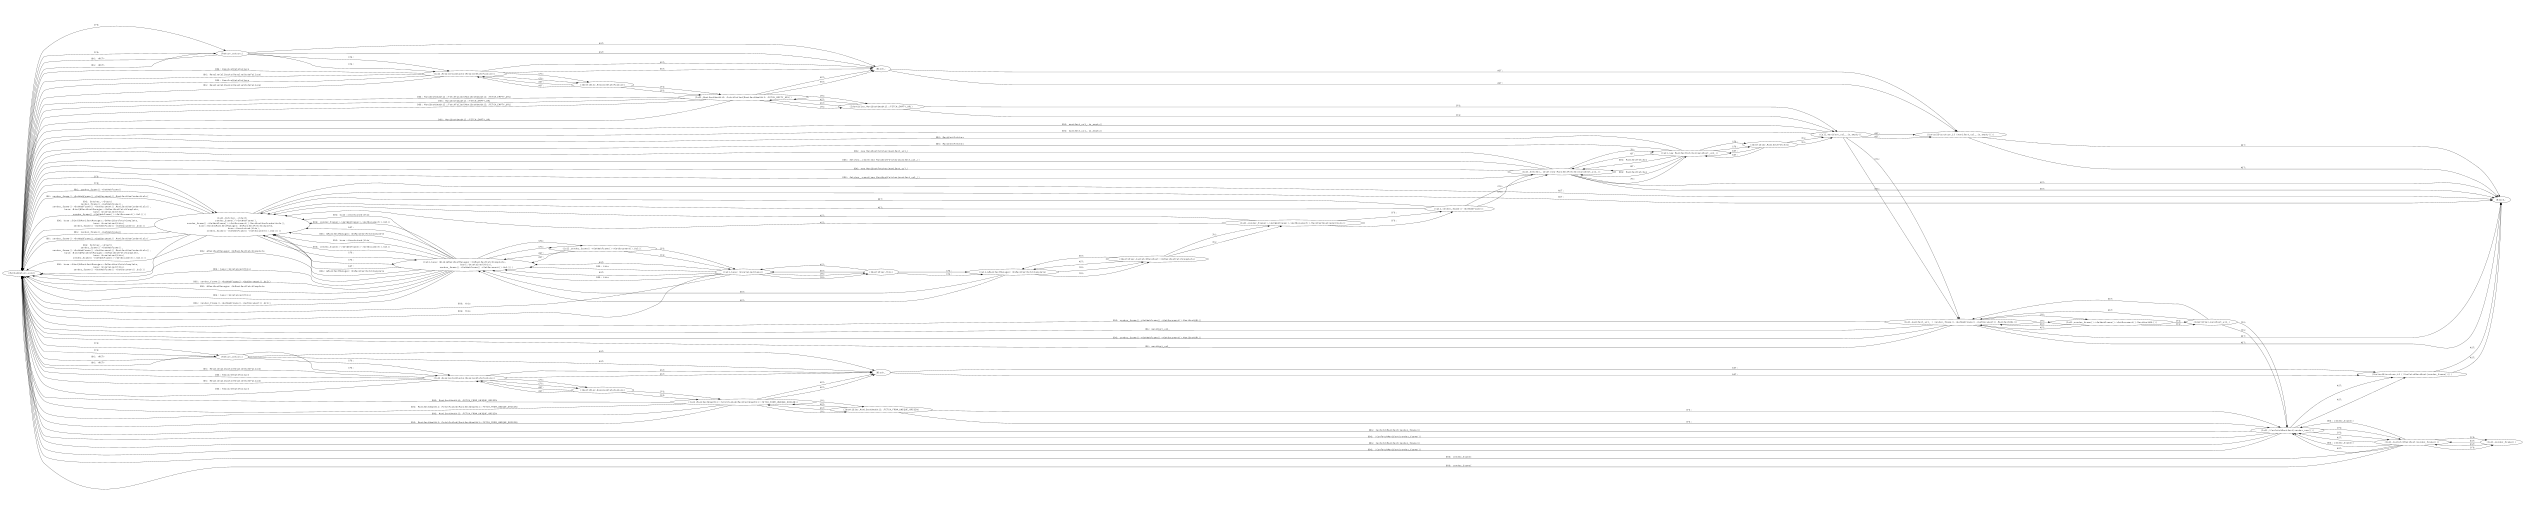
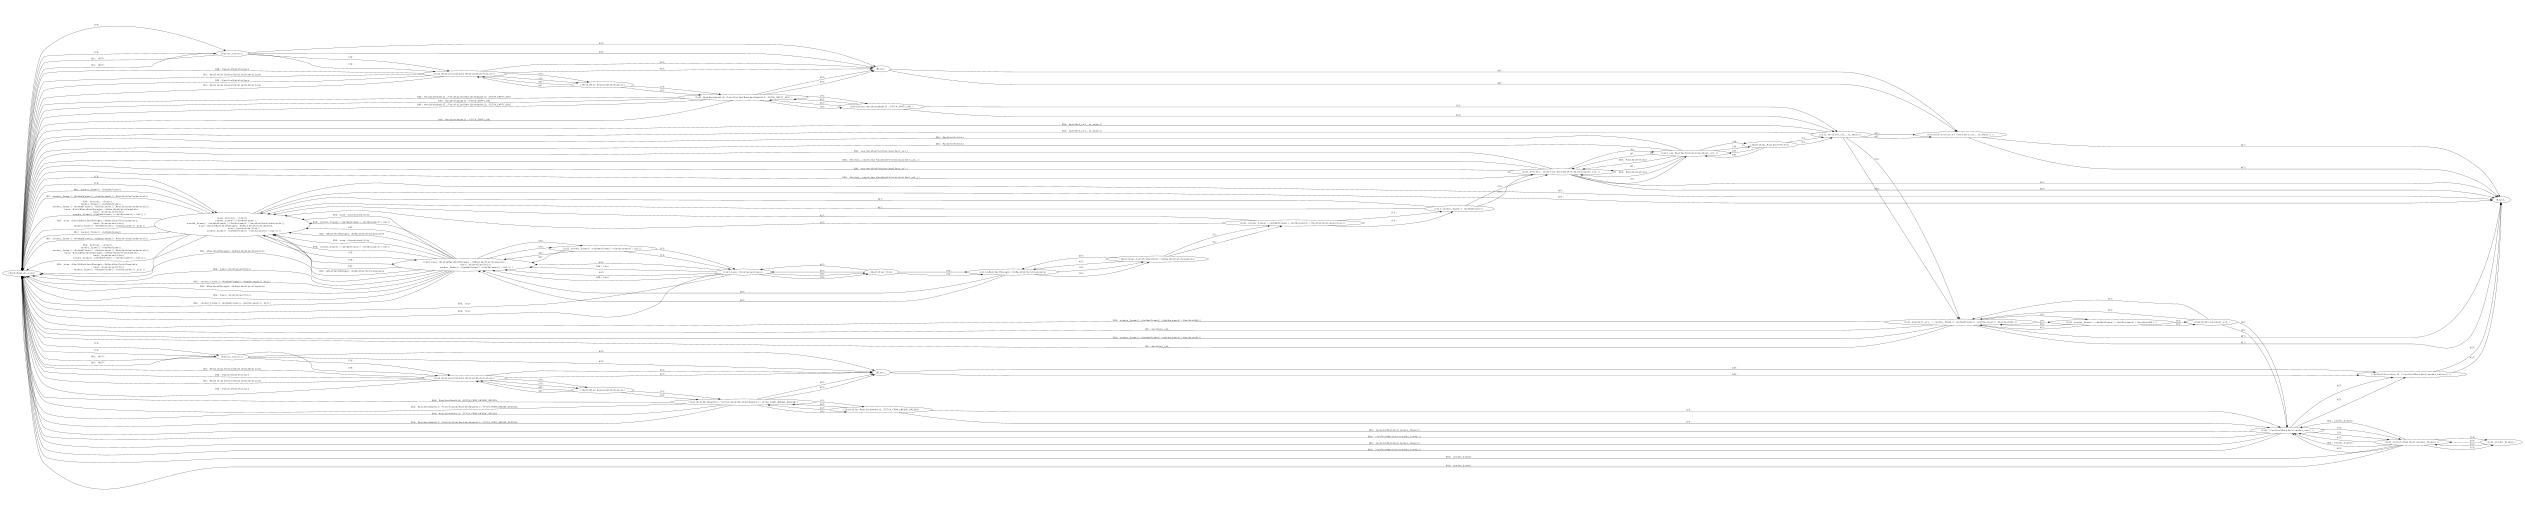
  digraph {
    fontname="IBM Plex Mono"
    rankdir=LR
    node [fontname="IBM Plex Mono"]
    edge [fontname="IBM Plex Mono"]
    n1 [label="(MethodReturn,void)"]
    n2 [label="(Return,return;)"]
    n3 [label="(Call,fetcher_->Start(\n      render_frame()->GetWebFrame(),\n      render_frame()->GetWebFrame()->GetDocument().ManifestUseCredentials(),\n      base::Bind(&ManifestManager::OnManifestFetchComplete,\n                 base::Unretained(this),\n                 render_frame()->GetWebFrame()->GetDocument().Url())))"]
    n4 [label="(Return,return;)"]
    n5 [label="(Block,)"]
    n6 [label="(Call,ResolveCallbacks(ResolveStateFailure))"]
    n7 [label="(Block,)"]
    n8 [label="(Call,base::Bind(&ManifestManager::OnManifestFetchComplete,\n                 base::Unretained(this),\n                 render_frame()->GetWebFrame()->GetDocument().Url()))"]
    n9 [label="(Block,)"]
    n10 [label="(Call,ResolveCallbacks(ResolveStateFailure))"]
    n11 [label="(ControlStructure,if (manifest_url_.is_empty()))"]
    n12 [label="(Call,manifest_url_.is_empty())"]
    n13 [label="(Call,manifest_url_ = render_frame()->GetWebFrame()->GetDocument().ManifestURL())"]
    n14 [label="(Call,render_frame()->GetWebFrame()->GetDocument().ManifestURL())"]
    n15 [label="(Identifier,ManifestUmaUtil::FETCH_EMPTY_URL)"]
    n16 [label="(Call,ManifestUmaUtil::FetchFailed(ManifestUmaUtil::FETCH_EMPTY_URL))"]
    n17 [label="(Identifier,ResolveStateFailure)"]
    n18 [label="(Call,new ManifestFetcher(manifest_url_))"]
    n19 [label="(Call,fetcher_.reset(new ManifestFetcher(manifest_url_)))"]
    n20 [label="(Identifier,ManifestFetcher)"]
    n21 [label="(Call,render_frame()->GetWebFrame()->GetDocument().Url())"]
    n22 [label="(Call,render_frame()->GetWebFrame())"]
    n23 [label="(Call,render_frame()->GetWebFrame()->GetDocument().ManifestUseCredentials())"]
-   n24 [label="(ControlStructure,if (!CanFetchManifest(render_frame())))"]
+   n24 [label="(ControlStructure,if (!CanFetchManifest(render_return())))"]
    n25 [label="(Call,render_frame())"]
    n26 [label="(Call,CanFetchManifest(render_frame()))"]
    n27 [label="(Call,!CanFetchManifest(render_new()))"]
    n28 [label="(Call,&ManifestManager::OnManifestFetchComplete)"]
    n29 [label="(Identifier,CanFetchManifest::OnManifestFetchComplete)"]
    n30 [label="(Call,base::Unretained(base))"]
    n31 [label="(Identifier,this)"]
    n32 [label="(Identifier,ManifestUmaUtil::FETCH_FROM_UNIQUE_ORIGIN)"]
    n33 [label="(Call,ManifestUmaUtil::FetchFailed(ManifestUmaUtil::FETCH_FROM_UNIQUE_ORIGIN))"]
    n34 [label="(Identifier,ResolveStateFailure)"]
    n35 [label="(Identifier,manifest_url_)"]
    n1 -> n2 [label="CFG: "]
    n1 -> n2 [label="CFG: "]
    n1 -> n3 [label="CFG: "]
    n1 -> n3 [label="CFG: "]
    n1 -> n4 [label="CFG: "]
    n1 -> n4 [label="CFG: "]
    n2 -> n1 [label="DDG: <RET>"]
    n2 -> n1 [label="DDG: <RET>"]
    n2 -> n5 [label="AST: "]
    n2 -> n5 [label="AST: "]
    n2 -> n6 [label="CFG: "]
    n2 -> n6 [label="CFG: "]
    n3 -> n1 [label="DDG: render_frame()->GetWebFrame()"]
    n3 -> n1 [label="DDG: render_frame()->GetWebFrame()->GetDocument().ManifestUseCredentials()"]
    n3 -> n1 [label="DDG: fetcher_->Start(\n      render_frame()->GetWebFrame(),\n      render_frame()->GetWebFrame()->GetDocument().ManifestUseCredentials(),\n      base::Bind(&ManifestManager::OnManifestFetchComplete,\n                 base::Unretained(this),\n                 render_frame()->GetWebFrame()->GetDocument().Url()))"]
    n3 -> n1 [label="DDG: base::Bind(&ManifestManager::OnManifestFetchComplete,\n                 base::Unretained(this),\n                 render_frame()->GetWebFrame()->GetDocument().Url())"]
    n3 -> n1 [label="DDG: render_frame()->GetWebFrame()"]
    n3 -> n1 [label="DDG: render_frame()->GetWebFrame()->GetDocument().ManifestUseCredentials()"]
    n3 -> n1 [label="DDG: fetcher_->Start(\n      render_frame()->GetWebFrame(),\n      render_frame()->GetWebFrame()->GetDocument().ManifestUseCredentials(),\n      base::Bind(&ManifestManager::OnManifestFetchComplete,\n                 base::Unretained(this),\n                 render_frame()->GetWebFrame()->GetDocument().Url()))"]
    n3 -> n1 [label="DDG: base::Bind(&ManifestManager::OnManifestFetchComplete,\n                 base::Unretained(this),\n                 render_frame()->GetWebFrame()->GetDocument().Url())"]
    n3 -> n7 [label="AST: "]
    n3 -> n7 [label="AST: "]
    n3 -> n8 [label="CFG: "]
    n3 -> n8 [label="CFG: "]
    n4 -> n1 [label="DDG: <RET>"]
    n4 -> n1 [label="DDG: <RET>"]
    n4 -> n9 [label="AST: "]
    n4 -> n9 [label="AST: "]
    n4 -> n10 [label="CFG: "]
    n4 -> n10 [label="CFG: "]
    n5 -> n11 [label="AST: "]
    n5 -> n11 [label="AST: "]
    n6 -> n1 [label="DDG: ResolveStateFailure"]
    n6 -> n1 [label="DDG: ResolveCallbacks(ResolveStateFailure)"]
    n6 -> n1 [label="DDG: ResolveStateFailure"]
    n6 -> n1 [label="DDG: ResolveCallbacks(ResolveStateFailure)"]
    n6 -> n5 [label="AST: "]
    n6 -> n5 [label="AST: "]
    n6 -> n17 [label="CFG: "]
    n6 -> n17 [label="CFG: "]
    n8 -> n1 [label="DDG: &ManifestManager::OnManifestFetchComplete"]
    n8 -> n1 [label="DDG: base::Unretained(this)"]
    n8 -> n1 [label="DDG: render_frame()->GetWebFrame()->GetDocument().Url()"]
    n8 -> n1 [label="DDG: &ManifestManager::OnManifestFetchComplete"]
    n8 -> n1 [label="DDG: base::Unretained(this)"]
    n8 -> n1 [label="DDG: render_frame()->GetWebFrame()->GetDocument().Url()"]
    n8 -> n3 [label="AST: "]
    n8 -> n3 [label="DDG: &ManifestManager::OnManifestFetchComplete"]
    n8 -> n3 [label="DDG: base::Unretained(this)"]
    n8 -> n3 [label="DDG: render_frame()->GetWebFrame()->GetDocument().Url()"]
    n8 -> n3 [label="AST: "]
    n8 -> n3 [label="DDG: &ManifestManager::OnManifestFetchComplete"]
    n8 -> n3 [label="DDG: base::Unretained(this)"]
    n8 -> n3 [label="DDG: render_frame()->GetWebFrame()->GetDocument().Url()"]
    n8 -> n21 [label="CFG: "]
    n8 -> n21 [label="CFG: "]
    n9 -> n24 [label="AST: "]
    n9 -> n24 [label="AST: "]
    n10 -> n1 [label="DDG: ResolveCallbacks(ResolveStateFailure)"]
    n10 -> n1 [label="DDG: ResolveStateFailure"]
    n10 -> n1 [label="DDG: ResolveCallbacks(ResolveStateFailure)"]
    n10 -> n1 [label="DDG: ResolveStateFailure"]
    n10 -> n9 [label="AST: "]
    n10 -> n9 [label="AST: "]
    n10 -> n34 [label="CFG: "]
    n10 -> n34 [label="CFG: "]
    n11 -> n7 [label="AST: "]
    n11 -> n7 [label="AST: "]
    n12 -> n1 [label="DDG: manifest_url_.is_empty()"]
    n12 -> n1 [label="DDG: manifest_url_.is_empty()"]
    n12 -> n11 [label="AST: "]
    n12 -> n11 [label="AST: "]
    n12 -> n13 [label="CFG: "]
    n12 -> n13 [label="CFG: "]
    n13 -> n1 [label="DDG: render_frame()->GetWebFrame()->GetDocument().ManifestURL()"]
    n13 -> n1 [label="DDG: manifest_url_"]
    n13 -> n1 [label="DDG: render_frame()->GetWebFrame()->GetDocument().ManifestURL()"]
    n13 -> n1 [label="DDG: manifest_url_"]
    n13 -> n7 [label="AST: "]
    n13 -> n7 [label="AST: "]
    n13 -> n14 [label="CFG: "]
    n13 -> n14 [label="CFG: "]
    n14 -> n13 [label="AST: "]
    n14 -> n13 [label="AST: "]
    n14 -> n35 [label="CFG: "]
    n14 -> n35 [label="CFG: "]
    n15 -> n12 [label="CFG: "]
    n15 -> n12 [label="CFG: "]
    n15 -> n16 [label="AST: "]
    n15 -> n16 [label="AST: "]
    n16 -> n1 [label="DDG: ManifestUmaUtil::FetchFailed(ManifestUmaUtil::FETCH_EMPTY_URL)"]
    n16 -> n1 [label="DDG: ManifestUmaUtil::FETCH_EMPTY_URL"]
    n16 -> n1 [label="DDG: ManifestUmaUtil::FetchFailed(ManifestUmaUtil::FETCH_EMPTY_URL)"]
    n16 -> n1 [label="DDG: ManifestUmaUtil::FETCH_EMPTY_URL"]
    n16 -> n5 [label="AST: "]
    n16 -> n5 [label="AST: "]
    n16 -> n15 [label="CFG: "]
    n16 -> n15 [label="CFG: "]
    n17 -> n6 [label="AST: "]
    n17 -> n6 [label="AST: "]
    n17 -> n16 [label="CFG: "]
    n17 -> n16 [label="CFG: "]
    n18 -> n1 [label="DDG: ManifestFetcher"]
    n18 -> n1 [label="DDG: ManifestFetcher"]
    n18 -> n19 [label="AST: "]
    n18 -> n19 [label="DDG: ManifestFetcher"]
    n18 -> n19 [label="AST: "]
    n18 -> n19 [label="DDG: ManifestFetcher"]
    n18 -> n20 [label="CFG: "]
    n18 -> n20 [label="CFG: "]
    n19 -> n1 [label="DDG: new ManifestFetcher(manifest_url_)"]
    n19 -> n1 [label="DDG: fetcher_.reset(new ManifestFetcher(manifest_url_))"]
    n19 -> n1 [label="DDG: new ManifestFetcher(manifest_url_)"]
    n19 -> n1 [label="DDG: fetcher_.reset(new ManifestFetcher(manifest_url_))"]
    n19 -> n7 [label="AST: "]
    n19 -> n7 [label="AST: "]
    n19 -> n18 [label="CFG: "]
    n19 -> n18 [label="CFG: "]
    n20 -> n12 [label="CFG: "]
    n20 -> n12 [label="CFG: "]
    n20 -> n18 [label="AST: "]
    n20 -> n18 [label="AST: "]
    n21 -> n8 [label="AST: "]
    n21 -> n8 [label="AST: "]
    n21 -> n30 [label="CFG: "]
    n21 -> n30 [label="CFG: "]
    n22 -> n3 [label="AST: "]
    n22 -> n3 [label="AST: "]
    n22 -> n19 [label="CFG: "]
    n22 -> n19 [label="CFG: "]
    n23 -> n3 [label="AST: "]
    n23 -> n3 [label="AST: "]
    n23 -> n22 [label="CFG: "]
    n23 -> n22 [label="CFG: "]
    n24 -> n7 [label="AST: "]
    n24 -> n7 [label="AST: "]
    n25 -> n26 [label="AST: "]
    n25 -> n26 [label="AST: "]
    n26 -> n1 [label="DDG: render_frame()"]
    n26 -> n1 [label="DDG: render_frame()"]
    n26 -> n25 [label="CFG: "]
    n26 -> n25 [label="CFG: "]
    n26 -> n27 [label="AST: "]
    n26 -> n27 [label="DDG: render_frame()"]
    n26 -> n27 [label="AST: "]
    n26 -> n27 [label="DDG: render_frame()"]
    n27 -> n1 [label="DDG: CanFetchManifest(render_frame())"]
    n27 -> n1 [label="DDG: !CanFetchManifest(render_frame())"]
    n27 -> n1 [label="DDG: CanFetchManifest(render_frame())"]
    n27 -> n1 [label="DDG: !CanFetchManifest(render_frame())"]
    n27 -> n24 [label="AST: "]
    n27 -> n24 [label="AST: "]
    n27 -> n26 [label="CFG: "]
    n27 -> n26 [label="CFG: "]
    n28 -> n8 [label="AST: "]
    n28 -> n8 [label="AST: "]
    n28 -> n29 [label="CFG: "]
    n28 -> n29 [label="CFG: "]
    n29 -> n23 [label="CFG: "]
    n29 -> n23 [label="CFG: "]
    n29 -> n28 [label="AST: "]
    n29 -> n28 [label="AST: "]
    n30 -> n1 [label="DDG: this"]
    n30 -> n1 [label="DDG: this"]
    n30 -> n8 [label="AST: "]
    n30 -> n8 [label="DDG: this"]
    n30 -> n8 [label="AST: "]
    n30 -> n8 [label="DDG: this"]
    n30 -> n31 [label="CFG: "]
    n30 -> n31 [label="CFG: "]
    n31 -> n28 [label="CFG: "]
    n31 -> n28 [label="CFG: "]
    n31 -> n30 [label="AST: "]
    n31 -> n30 [label="AST: "]
    n32 -> n27 [label="CFG: "]
    n32 -> n27 [label="CFG: "]
    n32 -> n33 [label="AST: "]
    n32 -> n33 [label="AST: "]
    n33 -> n1 [label="DDG: ManifestUmaUtil::FETCH_FROM_UNIQUE_ORIGIN"]
    n33 -> n1 [label="DDG: ManifestUmaUtil::FetchFailed(ManifestUmaUtil::FETCH_FROM_UNIQUE_ORIGIN)"]
    n33 -> n1 [label="DDG: ManifestUmaUtil::FETCH_FROM_UNIQUE_ORIGIN"]
    n33 -> n1 [label="DDG: ManifestUmaUtil::FetchFailed(ManifestUmaUtil::FETCH_FROM_UNIQUE_ORIGIN)"]
    n33 -> n9 [label="AST: "]
    n33 -> n9 [label="AST: "]
    n33 -> n32 [label="CFG: "]
    n33 -> n32 [label="CFG: "]
    n34 -> n10 [label="AST: "]
    n34 -> n10 [label="AST: "]
    n34 -> n33 [label="CFG: "]
    n34 -> n33 [label="CFG: "]
    n35 -> n13 [label="AST: "]
    n35 -> n13 [label="AST: "]
    n35 -> n27 [label="CFG: "]
    n35 -> n27 [label="CFG: "]
  }
